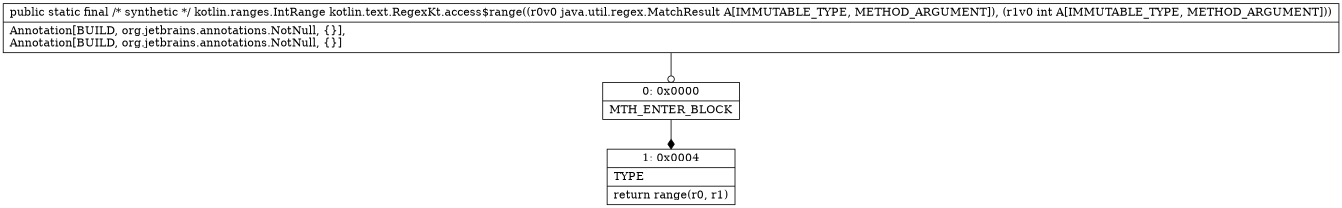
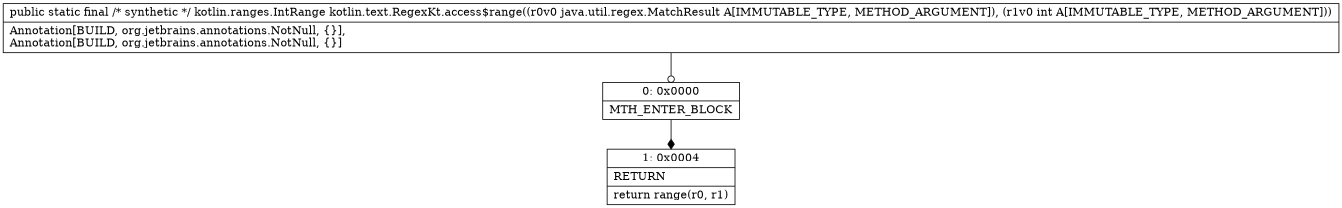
  digraph {
    node [shape=record]
    n1 [label="{0\:\ 0x0000|MTH_ENTER_BLOCK\l}"]
-   n2 [label="{1\:\ 0x0004|TYPE\l|return range(r0, r1)\l}"]
+   n2 [label="{1\:\ 0x0004|RETURN\l|return range(r0, r1)\l}"]
    n3 [label="{public static final \/* synthetic *\/ kotlin.ranges.IntRange kotlin.text.RegexKt.access$range((r0v0 java.util.regex.MatchResult A[IMMUTABLE_TYPE, METHOD_ARGUMENT]), (r1v0 int A[IMMUTABLE_TYPE, METHOD_ARGUMENT]))  | Annotation[BUILD, org.jetbrains.annotations.NotNull, \{\}], \lAnnotation[BUILD, org.jetbrains.annotations.NotNull, \{\}]\l}"]
    n1 -> n2 [arrowhead=diamond]
    n3 -> n1 [arrowhead=odot]
  }
